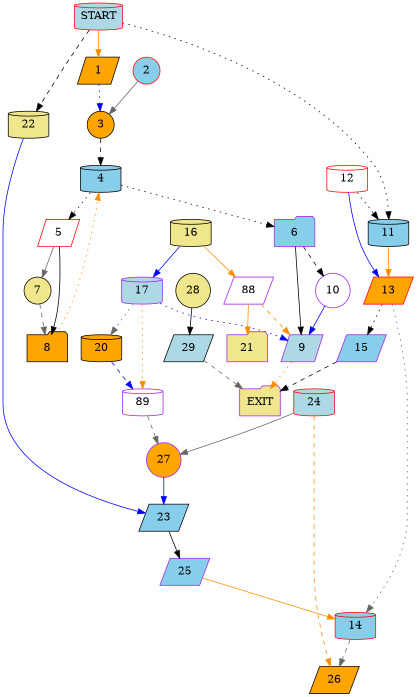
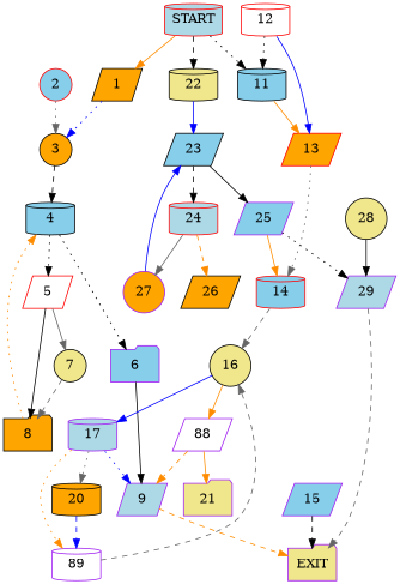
  digraph {
    node [color=black fillcolor=skyblue shape=cylinder style=filled]
    edge [color=black style=solid]
    n1 [color=red fillcolor=lightblue label=START]
    1 [fillcolor=orange shape=parallelogram]
    11
    22 [fillcolor=khaki]
    3 [fillcolor=orange shape=circle]
    13 [color=red fillcolor=orange shape=parallelogram]
    23 [shape=parallelogram]
    n8 [color=purple fillcolor=khaki label=EXIT shape=folder]
    2 [color=red shape=circle]
    4
    5 [color=red fillcolor=white shape=parallelogram]
    6 [color=purple shape=folder]
    7 [fillcolor=khaki shape=circle]
    8 [fillcolor=orange shape=folder]
    9 [color=purple fillcolor=lightblue shape=parallelogram]
-   10 [color=purple fillcolor=white shape=circle]
    12 [color=red fillcolor=white]
    14 [color=red]
    15 [color=purple shape=parallelogram]
-   16 [fillcolor=khaki]
+   16 [fillcolor=khaki shape=circle]
    17 [color=purple fillcolor=lightblue]
    n22 [color=purple fillcolor=white label=88 shape=parallelogram]
    n23 [color=purple fillcolor=white label=89]
    20 [fillcolor=orange]
    21 [color=purple fillcolor=khaki shape=folder]
    24 [color=red fillcolor=lightblue]
    25 [color=purple shape=parallelogram]
    26 [fillcolor=orange shape=parallelogram]
    27 [color=purple fillcolor=orange shape=circle]
-   29 [fillcolor=lightblue shape=parallelogram]
+   29 [color=purple fillcolor=lightblue shape=parallelogram]
    28 [fillcolor=khaki shape=circle]
    n1 -> 1 [color=darkorange]
    n1 -> 11 [style=dotted]
    n1 -> 22 [style=dashed]
    1 -> 3 [color=blue style=dotted]
    11 -> 13 [color=darkorange]
    22 -> 23 [color=blue]
    3 -> 4 [style=dashed]
    13 -> 14 [color=gray40 style=dotted]
-   13 -> 15 [style=dotted]
+   23 -> 24 [style=dashed]
    23 -> 25
-   2 -> 3 [color=gray40]
+   2 -> 3 [color=gray40 style=dotted]
    4 -> 5 [style=dotted]
    4 -> 6 [style=dotted]
    5 -> 7 [color=gray40]
    5 -> 8
    6 -> 9
-   6 -> 10 [style=dashed]
    7 -> 8 [color=gray40 style=dashed]
    8 -> 4 [color=darkorange style=dotted]
-   9 -> n8 [color=darkorange style=dotted]
-   10 -> 9 [color=blue]
+   9 -> n8 [color=darkorange style=dashed]
    12 -> 11 [style=dotted]
    12 -> 13 [color=blue]
-   14 -> 26 [color=gray40 style=dashed]
+   14 -> 16 [color=gray40 style=dashed]
    15 -> n8 [style=dashed]
    16 -> 17 [color=blue]
    16 -> n22 [color=darkorange]
    17 -> 9 [color=blue style=dotted]
    17 -> n23 [color=darkorange style=dotted]
    17 -> 20 [color=gray40 style=dotted]
    n22 -> 9 [color=darkorange style=dashed]
    n22 -> 21 [color=darkorange]
-   n23 -> 27 [color=gray40 style=dashed]
+   n23 -> 16 [color=gray40 style=dashed]
    20 -> n23 [color=blue style=dashed]
    24 -> 26 [color=darkorange style=dashed]
    24 -> 27 [color=gray40]
    25 -> 14 [color=darkorange]
+   25 -> 29 [style=dotted]
    27 -> 23 [color=blue]
    29 -> n8 [color=gray40 style=dashed]
    28 -> 29
  }
